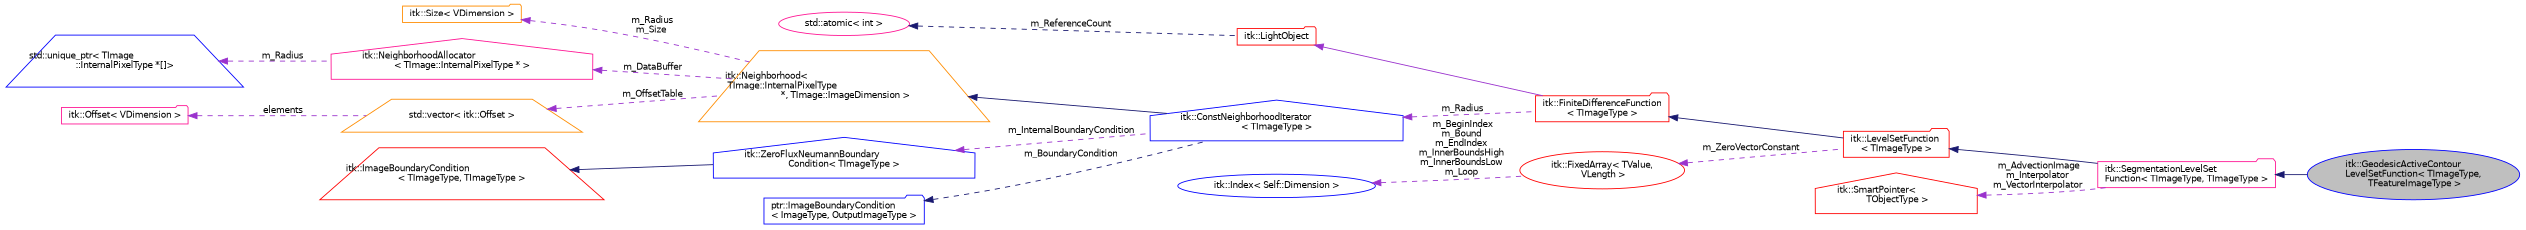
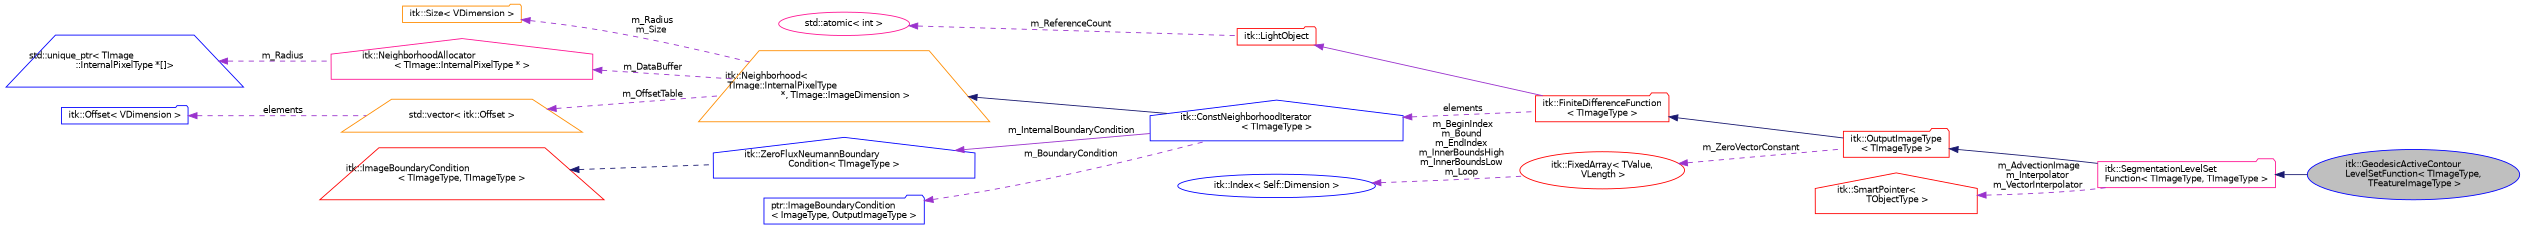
  digraph {
    rankdir=LR
    node [color=blue fillcolor=white fontname=Helvetica fontsize=10 shape=folder style=filled]
    edge [color=darkorchid3 dir=back fontname=Helvetica fontsize=10 labelfontname=Helvetica labelfontsize=10 style=dashed]
    n1 [fillcolor=grey75 fontcolor=black height=0.2 label="itk::GeodesicActiveContour\lLevelSetFunction\< TImageType,\l TFeatureImageType \>" shape=ellipse width=0.4]
    n2 [color=deeppink height=0.2 label="itk::SegmentationLevelSet\lFunction\< TImageType, TImageType \>" width=0.4]
-   n3 [color=red height=0.2 label="itk::LevelSetFunction\l\< TImageType \>" width=0.4]
+   n3 [color=red height=0.2 label="itk::OutputImageType\l\< TImageType \>" width=0.4]
    n4 [color=red height=0.2 label="itk::FiniteDifferenceFunction\l\< TImageType \>" width=0.4]
    n5 [color=red height=0.2 label="itk::LightObject" width=0.4]
    n6 [color=deeppink height=0.2 label="std::atomic\< int \>" shape=ellipse width=0.4]
    n7 [height=0.2 label="itk::ConstNeighborhoodIterator\l\< TImageType \>" shape=house width=0.4]
    n8 [color=darkorange height=0.2 label="itk::Neighborhood\<\l TImage::InternalPixelType\l *, TImage::ImageDimension \>" shape=trapezium width=0.4]
    n9 [color=darkorange height=0.2 label="itk::Size\< VDimension \>" width=0.4]
    n10 [color=deeppink height=0.2 label="itk::NeighborhoodAllocator\l\< TImage::InternalPixelType * \>" shape=house width=0.4]
    n11 [height=0.2 label="std::unique_ptr\< TImage\l::InternalPixelType *[]\>" shape=trapezium width=0.4]
    n12 [color=darkorange height=0.2 label="std::vector\< itk::Offset \>" shape=trapezium width=0.4]
-   n13 [color=deeppink height=0.2 label="itk::Offset\< VDimension \>" width=0.4]
+   n13 [height=0.2 label="itk::Offset\< VDimension \>" width=0.4]
    n14 [height=0.2 label="itk::Index\< Self::Dimension \>" shape=ellipse width=0.4]
    n15 [color=red height=0.2 label="itk::FixedArray\< TValue,\l VLength \>" shape=ellipse width=0.4]
    n16 [height=0.2 label="itk::ZeroFluxNeumannBoundary\lCondition\< TImageType \>" shape=house width=0.4]
    n17 [color=red height=0.2 label="itk::ImageBoundaryCondition\l\< TImageType, TImageType \>" shape=trapezium width=0.4]
    n18 [height=0.2 label="ptr::ImageBoundaryCondition\l\< ImageType, OutputImageType \>" width=0.4]
    n19 [color=red height=0.2 label="itk::SmartPointer\<\l TObjectType \>" shape=house width=0.4]
    n2 -> n1 [color=midnightblue style=solid]
    n3 -> n2 [color=midnightblue style=solid]
    n4 -> n3 [color=midnightblue style=solid]
    n5 -> n4 [style=solid]
-   n6 -> n5 [color=midnightblue label=" m_ReferenceCount"]
-   n7 -> n4 [label=" m_Radius"]
+   n6 -> n5 [label=" m_ReferenceCount"]
+   n7 -> n4 [label=" elements"]
    n8 -> n7 [color=midnightblue style=solid]
    n9 -> n8 [label=" m_Radius\nm_Size"]
    n10 -> n8 [label=" m_DataBuffer"]
    n11 -> n10 [label=" m_Radius"]
    n12 -> n8 [label=" m_OffsetTable"]
    n13 -> n12 [label=" elements"]
    n14 -> n15 [label=" m_BeginIndex\nm_Bound\nm_EndIndex\nm_InnerBoundsHigh\nm_InnerBoundsLow\nm_Loop"]
    n15 -> n3 [label=" m_ZeroVectorConstant"]
-   n16 -> n7 [label=" m_InternalBoundaryCondition"]
-   n17 -> n16 [color=midnightblue style=solid]
-   n18 -> n7 [color=midnightblue label=" m_BoundaryCondition"]
+   n16 -> n7 [label=" m_InternalBoundaryCondition" style=solid]
+   n17 -> n16 [color=midnightblue]
+   n18 -> n7 [label=" m_BoundaryCondition"]
    n19 -> n2 [label=" m_AdvectionImage\nm_Interpolator\nm_VectorInterpolator"]
  }
